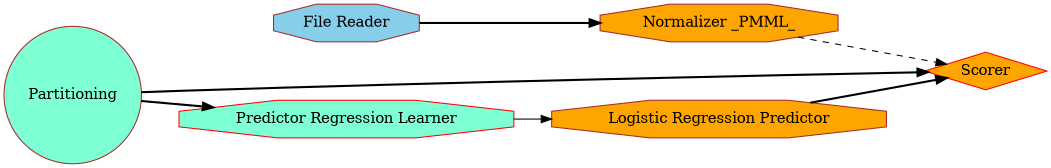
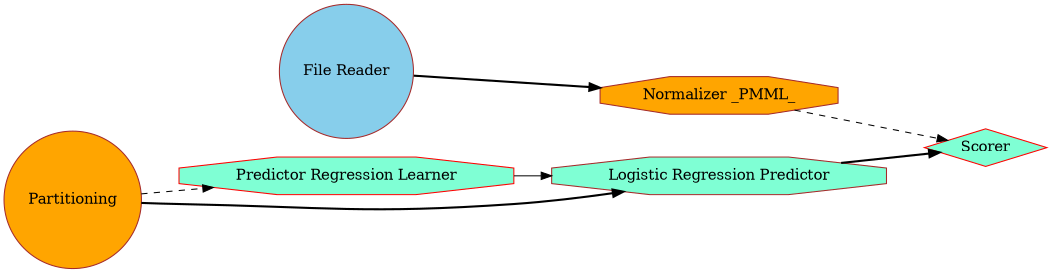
  digraph {
    rankdir=LR
    node [color=brown fillcolor=aquamarine shape=octagon style=filled]
    edge [style=bold]
-   n1 [fillcolor=skyblue label="File Reader"]
+   n1 [fillcolor=skyblue label="File Reader" shape=circle]
    n2 [fillcolor=orange label="Normalizer _PMML_"]
-   n3 [color=red fillcolor=orange label=Scorer shape=diamond]
+   n3 [color=red label=Scorer shape=diamond]
    n4 [color=red label="Predictor Regression Learner"]
-   n5 [fillcolor=orange label="Logistic Regression Predictor"]
-   n6 [label=Partitioning shape=circle]
+   n5 [label="Logistic Regression Predictor"]
+   n6 [fillcolor=orange label=Partitioning shape=circle]
    n1 -> n2
    n2 -> n3 [style=dashed]
    n4 -> n5 [style=solid]
    n5 -> n3
-   n6 -> n4
-   n6 -> n3
+   n6 -> n4 [style=dashed]
+   n6 -> n5
  }
